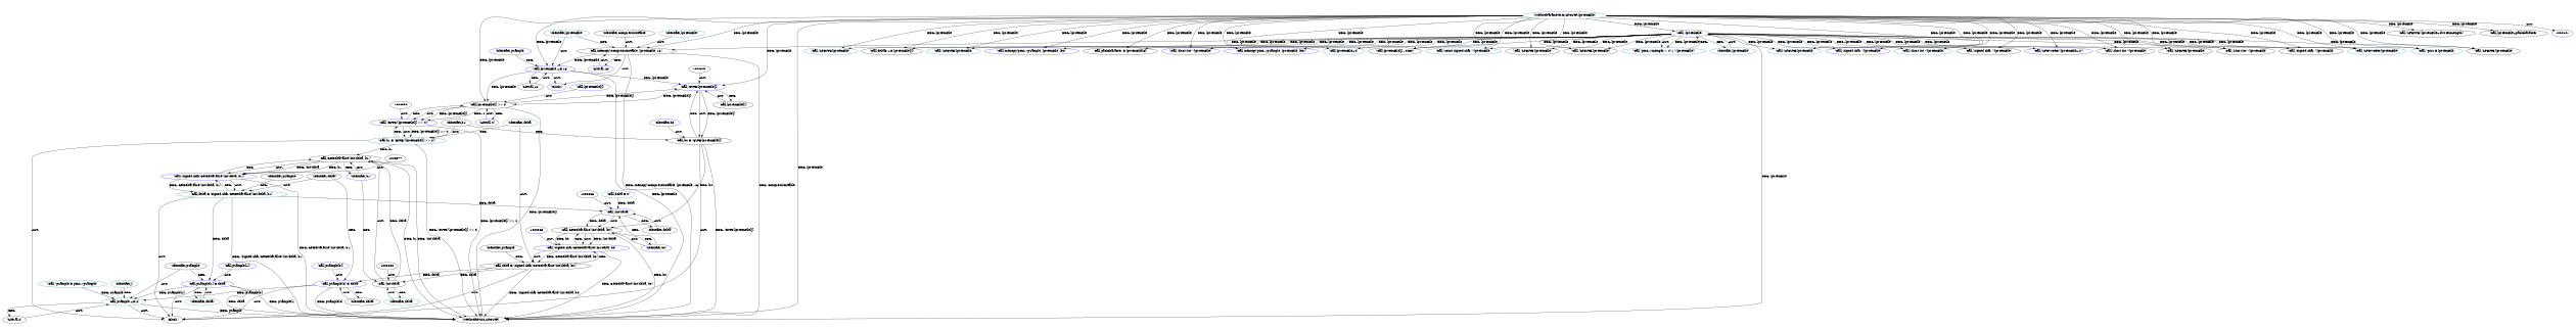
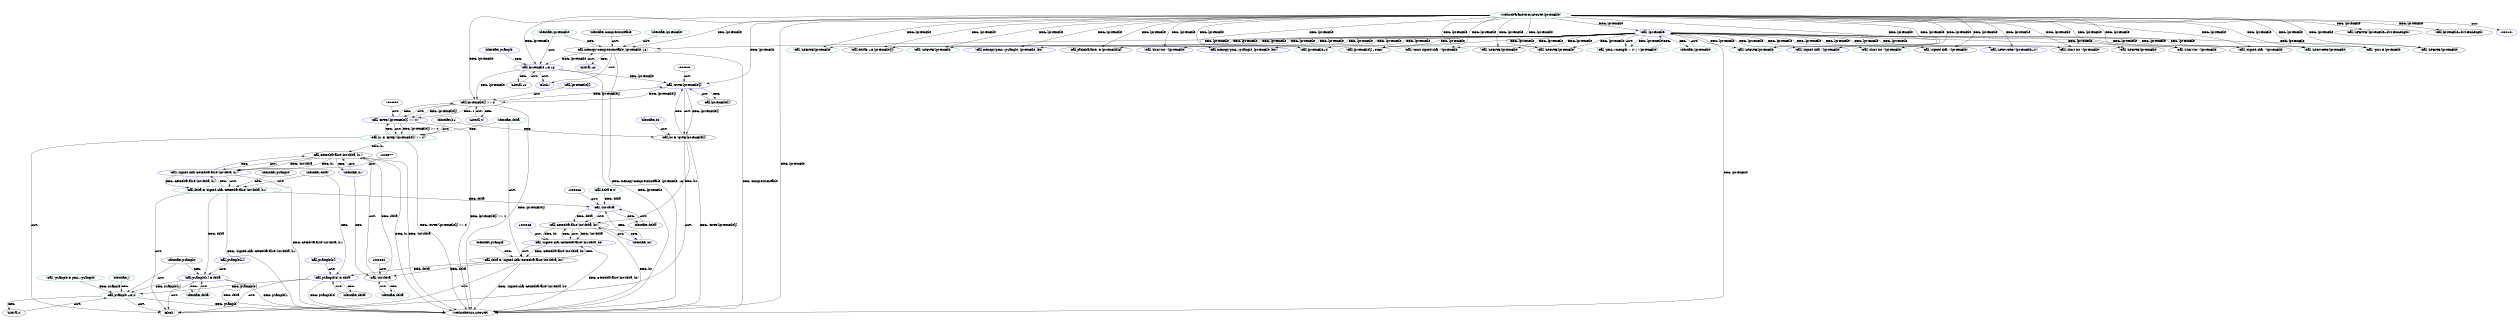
  digraph {
    node [color=black]
    n1 [label="(Call,memcpy(CompressionTable, lpMemFile, 16))"]
    n2 [color=blue label="(Call,lpMemFile += 16)"]
    n3 [label="(MethodReturn,LPCSTR)"]
    n4 [color=blue label="(Block,)"]
    n5 [color=blue label="(Literal,16)"]
    n6 [color=blue label="(Call,(BYTE)lpMemFile[j])"]
    n7 [label="(Call,lpMemFile[j] >> 4)"]
    n8 [label="(Literal,16)"]
    n9 [color=blue label="(Call,!lpMemFile)"]
    n10 [color=teal label="(Call,(const signed char *)lpMemFile)"]
    n11 [color=teal label="(Call,(LPBYTE)lpMemFile)"]
    n12 [label="(Call,delta8 += lpMemFile[j])"]
    n13 [color=teal label="(Call,(LPBYTE)lpMemFile)"]
    n14 [color=blue label="(Call,memcpy(pIns->pSample, lpMemFile, len))"]
    n15 [color=blue label="(Call,memcpy(pIns->pSample, lpMemFile, len))"]
    n16 [label="(Call,packcharacter = lpMemFile[8])"]
    n17 [color=blue label="(Call,(short int *)lpMemFile)"]
    n18 [color=teal label="(Call,lpMemFile+4)"]
    n19 [label="(Call,lpMemFile[j] - 0x80)"]
    n20 [label="(Call,(LPBYTE)lpMemFile)"]
    n21 [label="(Call,(LPBYTE)lpMemFile)"]
    n22 [label="(Call,(LPBYTE)lpMemFile)"]
    n23 [color=teal label="(Identifier,lpMemFile)"]
    n24 [label="(Call,(signed char *)lpMemFile)"]
    n25 [color=teal label="(Call,*psrc = lpMemFile)"]
    n26 [label="(Call,(LPBYTE)lpMemFile)"]
    n27 [color=teal label="(Call,(LPBYTE)lpMemFile)"]
    n28 [color=blue label="(Call,(signed char *)lpMemFile)"]
    n29 [color=teal label="(Call,(short int *)lpMemFile)"]
    n30 [label="(Call,(signed char *)lpMemFile)"]
    n31 [label="(Call,(short int *)lpMemFile)"]
    n32 [color=blue label="(Call,(LPDWORD)(lpMemFile+4))"]
    n33 [color=teal label="(Call,(pIns->nLength < 4) || (!lpMemFile))"]
    n34 [label="(Call,(short int *)lpMemFile)"]
    n35 [color=teal label="(Call,(LPDWORD)lpMemFile)"]
    n36 [color=teal label="(MethodParameterIn,LPCSTR lpMemFile)"]
    n37 [label="(Call,(LPBYTE)(lpMemFile+dwMemLength))"]
-   n38 [label="(Call,lpMemFile+packcharacter)"]
+   n38 [label="(Call,lpMemFile+dwMemLength)"]
    1000101 [color=blue]
    n40 [label="(Call,b0 = (BYTE)lpMemFile[j])"]
    n41 [label="(Call,lpMemFile[j])"]
    n42 [color=blue label="(Call,(BYTE)(lpMemFile[j] >> 4))"]
    n43 [color=blue label="(Literal,4)"]
    n44 [label="(Call,GetDeltaValue((int)delta, b0))"]
    n45 [label="(Block,)"]
    n46 [color=blue label="(Call,(signed char)GetDeltaValue((int)delta, b0))"]
    n47 [color=blue label="(Identifier,b0)"]
    n48 [label="(Call,delta = (signed char)GetDeltaValue((int)delta, b0))"]
    n49 [color=blue label="(Call,(int)delta)"]
    n50 [color=blue label="(Call,pSample[0] = delta)"]
    n51 [label="(Call,(int)delta)"]
    n52 [color=teal label="(Call,pSample += 2)"]
    n53 [label="(Identifier,delta)"]
    n54 [label="(Call,GetDeltaValue((int)delta, b1))"]
    n55 [color=teal label="(Identifier,delta)"]
    n56 [label="(Literal,2)"]
    n57 [color=blue label="(Call,(signed char)GetDeltaValue((int)delta, b1))"]
    n58 [color=blue label="(Identifier,b1)"]
    n59 [color=teal label="(Call,delta = (signed char)GetDeltaValue((int)delta, b1))"]
    n60 [color=blue label="(Call,pSample[1] = delta)"]
    n61 [label="(Identifier,delta)"]
    n62 [color=teal label="(Identifier,delta)"]
    n63 [color=teal label="(Call,b1 = (BYTE)(lpMemFile[j] >> 4))"]
    n64 [color=teal label="(Identifier,j)"]
    n65 [label="(Identifier,pSample)"]
    n66 [label="(Identifier,delta)"]
    n67 [label="(Identifier,b1)"]
    n68 [color=teal label="(Identifier,delta)"]
    n69 [color=blue label="(Call,lpMemFile[j])"]
    n70 [color=teal label="(Identifier,lpMemFile)"]
    n71 [color=blue label="(Identifier,pSample)"]
    n72 [color=teal label="(Call,*pSample = pIns->pSample)"]
    n73 [label="(Identifier,pSample)"]
    n74 [color=blue label="(Call,pSample[0])"]
    n75 [color=blue label="(Identifier,b0)"]
    n76 [label="(Identifier,pSample)"]
    n77 [label="(Identifier,CompressionTable)"]
    n78 [color=teal label="(Call,delta = 0)"]
    n79 [color=teal label="(Identifier,lpMemFile)"]
    n80 [color=blue label="(Call,pSample[1])"]
    1000346
    1000363 [color=blue]
    1000380
    1000377
    1000366
    1000354
    n1 -> n2 [label="DDG: lpMemFile"]
    n1 -> n3 [label="DDG: CompressionTable"]
    n1 -> n3 [label="DDG: memcpy(CompressionTable, lpMemFile, 16)"]
    n1 -> n4 [label="AST: "]
    n1 -> n5 [label="CFG: "]
    n2 -> n3 [label="DDG: lpMemFile"]
    n2 -> n4 [label="AST: "]
    n2 -> n6 [label="DDG: lpMemFile"]
    n2 -> n7 [label="DDG: lpMemFile"]
    n2 -> n8 [label="CFG: "]
    n5 -> n1 [label="AST: "]
    n6 -> n7 [label="DDG: lpMemFile[j]"]
    n6 -> n40 [label="AST: "]
    n6 -> n40 [label="DDG: lpMemFile[j]"]
    n6 -> n41 [label="CFG: "]
    n7 -> n3 [label="DDG: lpMemFile[j]"]
    n7 -> n6 [label="DDG: lpMemFile[j]"]
    n7 -> n42 [label="AST: "]
    n7 -> n42 [label="DDG: lpMemFile[j]"]
    n7 -> n42 [label="DDG: 4"]
    n7 -> n43 [label="CFG: "]
    n8 -> n2 [label="AST: "]
    n9 -> n1 [label="DDG: lpMemFile"]
    n9 -> n3 [label="DDG: lpMemFile"]
    n9 -> n10 [label="DDG: lpMemFile"]
    n9 -> n11 [label="DDG: lpMemFile"]
    n9 -> n12 [label="DDG: lpMemFile"]
    n9 -> n13 [label="DDG: lpMemFile"]
    n9 -> n14 [label="DDG: lpMemFile"]
    n9 -> n15 [label="DDG: lpMemFile"]
    n9 -> n16 [label="DDG: lpMemFile"]
    n9 -> n17 [label="DDG: lpMemFile"]
    n9 -> n18 [label="DDG: lpMemFile"]
    n9 -> n19 [label="DDG: lpMemFile"]
    n9 -> n20 [label="DDG: lpMemFile"]
    n9 -> n21 [label="DDG: lpMemFile"]
    n9 -> n22 [label="DDG: lpMemFile"]
    n9 -> n23 [label="CFG: "]
    n9 -> n24 [label="DDG: lpMemFile"]
    n9 -> n25 [label="DDG: lpMemFile"]
    n9 -> n26 [label="DDG: lpMemFile"]
    n9 -> n27 [label="DDG: lpMemFile"]
    n9 -> n28 [label="DDG: lpMemFile"]
    n9 -> n29 [label="DDG: lpMemFile"]
    n9 -> n30 [label="DDG: lpMemFile"]
    n9 -> n31 [label="DDG: lpMemFile"]
    n9 -> n32 [label="DDG: lpMemFile"]
    n9 -> n33 [label="AST: "]
    n9 -> n33 [label="DDG: lpMemFile"]
    n9 -> n34 [label="DDG: lpMemFile"]
    n9 -> n35 [label="DDG: lpMemFile"]
    n23 -> n9 [label="AST: "]
    n33 -> n9 [label="CFG: "]
    n36 -> n1 [label="DDG: lpMemFile"]
    n36 -> n2 [label="DDG: lpMemFile"]
    n36 -> n3 [label="DDG: lpMemFile"]
    n36 -> n6 [label="DDG: lpMemFile"]
    n36 -> n7 [label="DDG: lpMemFile"]
    n36 -> n9 [label="DDG: lpMemFile"]
    n36 -> n10 [label="DDG: lpMemFile"]
    n36 -> n11 [label="DDG: lpMemFile"]
    n36 -> n12 [label="DDG: lpMemFile"]
    n36 -> n13 [label="DDG: lpMemFile"]
    n36 -> n14 [label="DDG: lpMemFile"]
    n36 -> n15 [label="DDG: lpMemFile"]
    n36 -> n16 [label="DDG: lpMemFile"]
    n36 -> n17 [label="DDG: lpMemFile"]
    n36 -> n18 [label="DDG: lpMemFile"]
    n36 -> n19 [label="DDG: lpMemFile"]
    n36 -> n20 [label="DDG: lpMemFile"]
    n36 -> n21 [label="DDG: lpMemFile"]
    n36 -> n22 [label="DDG: lpMemFile"]
    n36 -> n24 [label="DDG: lpMemFile"]
    n36 -> n25 [label="DDG: lpMemFile"]
    n36 -> n26 [label="DDG: lpMemFile"]
    n36 -> n27 [label="DDG: lpMemFile"]
    n36 -> n28 [label="DDG: lpMemFile"]
    n36 -> n29 [label="DDG: lpMemFile"]
    n36 -> n30 [label="DDG: lpMemFile"]
    n36 -> n31 [label="DDG: lpMemFile"]
    n36 -> n32 [label="DDG: lpMemFile"]
    n36 -> n34 [label="DDG: lpMemFile"]
    n36 -> n35 [label="DDG: lpMemFile"]
    n36 -> n37 [label="DDG: lpMemFile"]
    n36 -> n38 [label="DDG: lpMemFile"]
    n36 -> 1000101 [label="AST: "]
    n40 -> n3 [label="DDG: (BYTE)lpMemFile[j]"]
    n40 -> n6 [label="CFG: "]
    n40 -> n44 [label="DDG: b0"]
    n40 -> n45 [label="AST: "]
    n41 -> n6 [label="AST: "]
    n42 -> n3 [label="DDG: lpMemFile[j] >> 4"]
    n42 -> n7 [label="CFG: "]
    n42 -> n63 [label="AST: "]
    n42 -> n63 [label="DDG: lpMemFile[j] >> 4"]
    n43 -> n7 [label="AST: "]
    n44 -> n3 [label="DDG: b0"]
    n44 -> n46 [label="AST: "]
    n44 -> n46 [label="DDG: (int)delta"]
    n44 -> n46 [label="DDG: b0"]
    n44 -> n47 [label="CFG: "]
    n46 -> n3 [label="DDG: GetDeltaValue((int)delta, b0)"]
    n46 -> n44 [label="CFG: "]
    n46 -> n48 [label="AST: "]
    n46 -> n48 [label="DDG: GetDeltaValue((int)delta, b0)"]
    n47 -> n44 [label="AST: "]
    n47 -> n49 [label="CFG: "]
    n48 -> n3 [label="DDG: (signed char)GetDeltaValue((int)delta, b0)"]
    n48 -> n45 [label="AST: "]
    n48 -> n46 [label="CFG: "]
    n48 -> n50 [label="DDG: delta"]
    n48 -> n51 [label="DDG: delta"]
    n49 -> n44 [label="AST: "]
    n49 -> n44 [label="DDG: delta"]
    n49 -> n61 [label="CFG: "]
    n50 -> n3 [label="DDG: pSample[0]"]
    n50 -> n45 [label="AST: "]
    n50 -> n52 [label="DDG: pSample[0]"]
    n50 -> n53 [label="CFG: "]
    n51 -> n54 [label="AST: "]
    n51 -> n54 [label="DDG: delta"]
    n51 -> n55 [label="CFG: "]
    n52 -> n3 [label="DDG: pSample"]
    n52 -> n45 [label="AST: "]
    n52 -> n56 [label="CFG: "]
    n53 -> n50 [label="AST: "]
    n54 -> n3 [label="DDG: (int)delta"]
    n54 -> n3 [label="DDG: b1"]
    n54 -> n57 [label="AST: "]
    n54 -> n57 [label="DDG: (int)delta"]
    n54 -> n57 [label="DDG: b1"]
    n54 -> n58 [label="CFG: "]
    n55 -> n51 [label="AST: "]
    n56 -> n52 [label="AST: "]
    n57 -> n3 [label="DDG: GetDeltaValue((int)delta, b1)"]
    n57 -> n54 [label="CFG: "]
    n57 -> n59 [label="AST: "]
    n57 -> n59 [label="DDG: GetDeltaValue((int)delta, b1)"]
    n58 -> n51 [label="CFG: "]
    n58 -> n54 [label="AST: "]
    n59 -> n3 [label="DDG: (signed char)GetDeltaValue((int)delta, b1)"]
    n59 -> n45 [label="AST: "]
    n59 -> n49 [label="DDG: delta"]
    n59 -> n57 [label="CFG: "]
    n59 -> n60 [label="DDG: delta"]
    n60 -> n3 [label="DDG: pSample[1]"]
    n60 -> n3 [label="DDG: delta"]
    n60 -> n45 [label="AST: "]
    n60 -> n52 [label="DDG: pSample[1]"]
    n60 -> n62 [label="CFG: "]
    n61 -> n49 [label="AST: "]
    n62 -> n60 [label="AST: "]
    n63 -> n3 [label="DDG: (BYTE)(lpMemFile[j] >> 4)"]
    n63 -> n42 [label="CFG: "]
    n63 -> n45 [label="AST: "]
    n63 -> n54 [label="DDG: b1"]
    n64 -> n52 [label="CFG: "]
    n65 -> n48 [label="CFG: "]
    n66 -> n50 [label="CFG: "]
    n66 -> n59 [label="AST: "]
    n67 -> n40 [label="CFG: "]
    n67 -> n63 [label="AST: "]
    n68 -> n48 [label="AST: "]
    n68 -> n63 [label="CFG: "]
    n69 -> n7 [label="AST: "]
    n70 -> n1 [label="CFG: "]
    n70 -> n2 [label="AST: "]
    n71 -> n2 [label="CFG: "]
    n72 -> n52 [label="DDG: pSample"]
    n73 -> n52 [label="AST: "]
    n73 -> n60 [label="CFG: "]
    n74 -> n50 [label="AST: "]
    n75 -> n40 [label="AST: "]
    n76 -> n59 [label="CFG: "]
    n77 -> n1 [label="AST: "]
    n78 -> n49 [label="DDG: delta"]
    n79 -> n1 [label="AST: "]
    n80 -> n60 [label="AST: "]
    1000346 -> n6 [label="AST: "]
    1000363 -> n46 [label="AST: "]
    1000380 -> n51 [label="AST: "]
    1000377 -> n57 [label="AST: "]
    1000366 -> n49 [label="AST: "]
    1000354 -> n42 [label="AST: "]
  }
